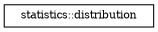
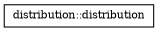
  digraph {
    rankdir=TB
    fontname="DejaVu Serif"
-   n1 [color=black fillcolor=white fontname="DejaVu Serif" fontsize=10 height=0.2 label="statistics::distribution" shape=record style=filled width=0.4]
+   n1 [color=black fillcolor=white fontname="DejaVu Serif" fontsize=10 height=0.2 label="distribution::distribution" shape=record style=filled width=0.4]
  }
